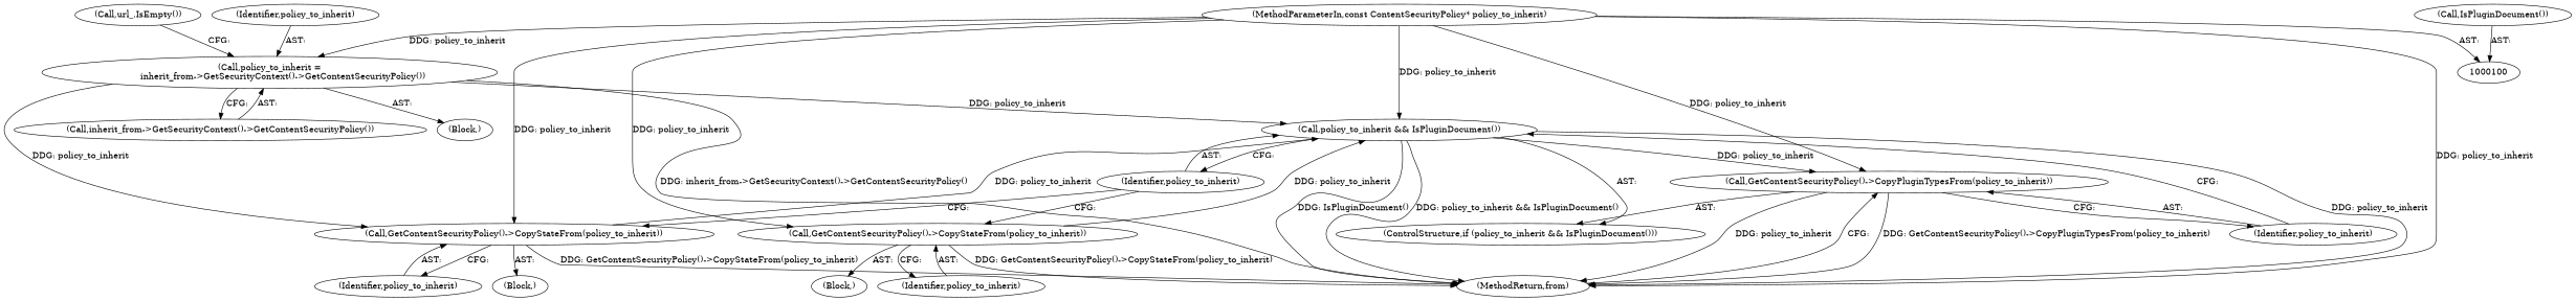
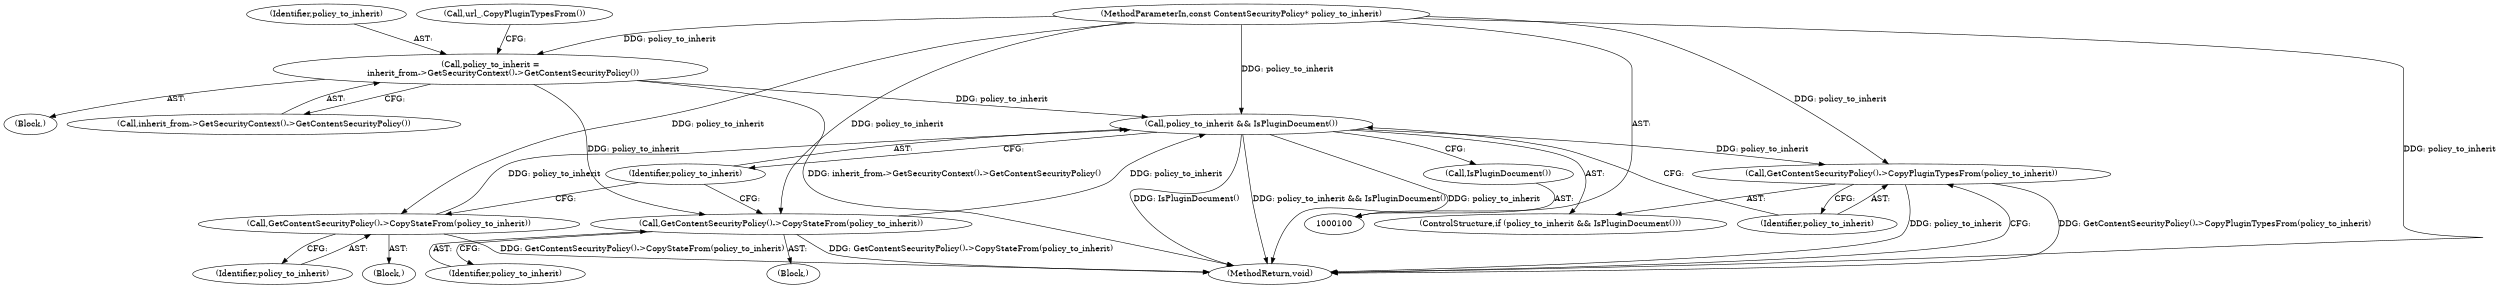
  digraph {
    n1 [label="(Call,policy_to_inherit && IsPluginDocument())"]
    n2 [label="(Call,GetContentSecurityPolicy()->CopyPluginTypesFrom(policy_to_inherit))"]
    n3 [label="(Identifier,policy_to_inherit)"]
    n4 [label="(ControlStructure,if (policy_to_inherit && IsPluginDocument()))"]
    n5 [label="(Call,IsPluginDocument())"]
-   n6 [label="(MethodReturn,from)"]
+   n6 [label="(MethodReturn,void)"]
    n7 [label="(Identifier,policy_to_inherit)"]
    n8 [label="(Call,GetContentSecurityPolicy()->CopyStateFrom(policy_to_inherit))"]
    n9 [label="(Call,GetContentSecurityPolicy()->CopyStateFrom(policy_to_inherit))"]
    1000100
    n11 [label="(Call,policy_to_inherit =\n          inherit_from->GetSecurityContext()->GetContentSecurityPolicy())"]
    n12 [label="(Call,inherit_from->GetSecurityContext()->GetContentSecurityPolicy())"]
    n13 [label="(Block,)"]
    n14 [label="(Identifier,policy_to_inherit)"]
    n15 [label="(Block,)"]
    n16 [label="(MethodParameterIn,const ContentSecurityPolicy* policy_to_inherit)"]
    n17 [label="(Block,)"]
    n18 [label="(Identifier,policy_to_inherit)"]
    n19 [label="(Identifier,policy_to_inherit)"]
-   n20 [label="(Call,url_.IsEmpty())"]
+   n20 [label="(Call,url_.CopyPluginTypesFrom())"]
    n1 -> n2 [label="DDG: policy_to_inherit"]
    n1 -> n3 [label="CFG: "]
    n1 -> n4 [label="AST: "]
+   n1 -> n5 [label="CFG: "]
    n1 -> n6 [label="DDG: IsPluginDocument()"]
    n1 -> n6 [label="DDG: policy_to_inherit && IsPluginDocument()"]
    n1 -> n6 [label="DDG: policy_to_inherit"]
    n2 -> n4 [label="AST: "]
    n2 -> n6 [label="DDG: GetContentSecurityPolicy()->CopyPluginTypesFrom(policy_to_inherit)"]
    n2 -> n6 [label="DDG: policy_to_inherit"]
    n2 -> n7 [label="CFG: "]
    n3 -> n1 [label="AST: "]
    n3 -> n8 [label="CFG: "]
    n3 -> n9 [label="CFG: "]
    n5 -> 1000100 [label="AST: "]
    n6 -> n2 [label="CFG: "]
    n7 -> n1 [label="CFG: "]
    n7 -> n2 [label="AST: "]
    n8 -> n1 [label="DDG: policy_to_inherit"]
    n8 -> n6 [label="DDG: GetContentSecurityPolicy()->CopyStateFrom(policy_to_inherit)"]
    n8 -> n14 [label="CFG: "]
    n8 -> n15 [label="AST: "]
    n9 -> n1 [label="DDG: policy_to_inherit"]
    n9 -> n6 [label="DDG: GetContentSecurityPolicy()->CopyStateFrom(policy_to_inherit)"]
    n9 -> n17 [label="AST: "]
    n9 -> n18 [label="CFG: "]
    n11 -> n1 [label="DDG: policy_to_inherit"]
    n11 -> n6 [label="DDG: inherit_from->GetSecurityContext()->GetContentSecurityPolicy()"]
    n11 -> n8 [label="DDG: policy_to_inherit"]
    n11 -> n12 [label="CFG: "]
    n11 -> n13 [label="AST: "]
    n12 -> n11 [label="AST: "]
    n14 -> n8 [label="AST: "]
    n16 -> n1 [label="DDG: policy_to_inherit"]
    n16 -> n2 [label="DDG: policy_to_inherit"]
    n16 -> n6 [label="DDG: policy_to_inherit"]
    n16 -> n8 [label="DDG: policy_to_inherit"]
    n16 -> n9 [label="DDG: policy_to_inherit"]
    n16 -> 1000100 [label="AST: "]
    n16 -> n11 [label="DDG: policy_to_inherit"]
    n18 -> n9 [label="AST: "]
    n19 -> n11 [label="AST: "]
    n20 -> n11 [label="CFG: "]
  }
